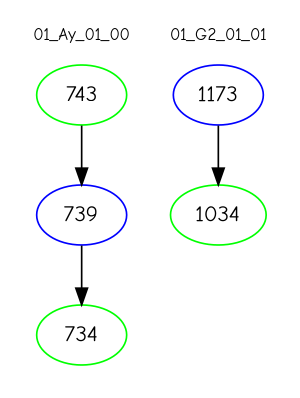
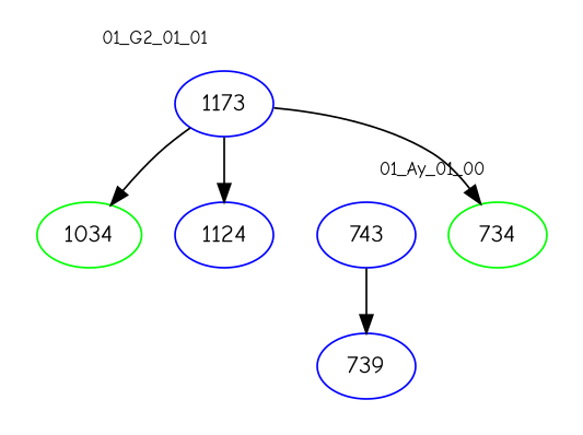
  digraph {
    fontname="Comic Neue"
    node [color=blue fontname="Comic Neue"]
    edge [color=black fontname="Comic Neue"]
    n1 [label=739]
    n2 [color=green label=734]
-   n3 [color=green label=743]
+   n3 [label=743]
    n4 [label=1173]
    n5 [color=green label=1034]
+   n6 [label=1124]
    subgraph cluster_1 {
      color=white
      fontsize=10
      label="01_Ay_01_00"
      n1
      n2
      n3
    }
    subgraph cluster_2 {
      color=white
      fontsize=10
      label="01_G2_01_01"
      n4
      n5
+     n6
    }
-   n1 -> n2
+   n4 -> n2
    n3 -> n1
    n4 -> n5
+   n4 -> n6
  }
